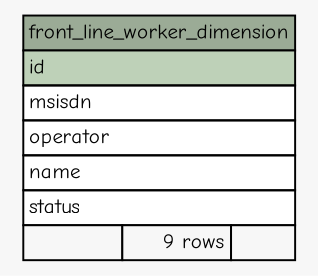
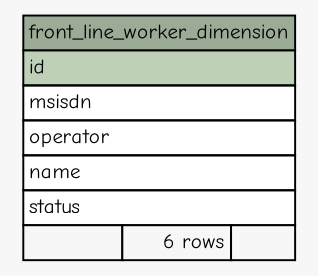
  digraph {
    bgcolor="#f7f7f7"
    fontname="Comic Neue"
    fontsize=11
    nodesep=0.18
    rankdir=RL
    ranksep=0.46
-   n1 [fontname="Comic Neue" fontsize=11 label=<     <TABLE BORDER="0" CELLBORDER="1" CELLSPACING="0" BGCOLOR="#ffffff">       <TR><TD COLSPAN="3" BGCOLOR="#9bab96" ALIGN="CENTER">front_line_worker_dimension</TD></TR>       <TR><TD PORT="id" COLSPAN="3" BGCOLOR="#bed1b8" ALIGN="LEFT">id</TD></TR>       <TR><TD PORT="msisdn" COLSPAN="3" ALIGN="LEFT">msisdn</TD></TR>       <TR><TD PORT="operator" COLSPAN="3" ALIGN="LEFT">operator</TD></TR>       <TR><TD PORT="name" COLSPAN="3" ALIGN="LEFT">name</TD></TR>       <TR><TD PORT="status" COLSPAN="3" ALIGN="LEFT">status</TD></TR>       <TR><TD ALIGN="LEFT" BGCOLOR="#f7f7f7">  </TD><TD ALIGN="RIGHT" BGCOLOR="#f7f7f7">9 rows</TD><TD ALIGN="RIGHT" BGCOLOR="#f7f7f7">  </TD></TR>     </TABLE>> shape=plaintext]
+   n1 [fontname="Comic Neue" fontsize=11 label=<     <TABLE BORDER="0" CELLBORDER="1" CELLSPACING="0" BGCOLOR="#ffffff">       <TR><TD COLSPAN="3" BGCOLOR="#9bab96" ALIGN="CENTER">front_line_worker_dimension</TD></TR>       <TR><TD PORT="id" COLSPAN="3" BGCOLOR="#bed1b8" ALIGN="LEFT">id</TD></TR>       <TR><TD PORT="msisdn" COLSPAN="3" ALIGN="LEFT">msisdn</TD></TR>       <TR><TD PORT="operator" COLSPAN="3" ALIGN="LEFT">operator</TD></TR>       <TR><TD PORT="name" COLSPAN="3" ALIGN="LEFT">name</TD></TR>       <TR><TD PORT="status" COLSPAN="3" ALIGN="LEFT">status</TD></TR>       <TR><TD ALIGN="LEFT" BGCOLOR="#f7f7f7">  </TD><TD ALIGN="RIGHT" BGCOLOR="#f7f7f7">6 rows</TD><TD ALIGN="RIGHT" BGCOLOR="#f7f7f7">  </TD></TR>     </TABLE>> shape=plaintext]
  }
